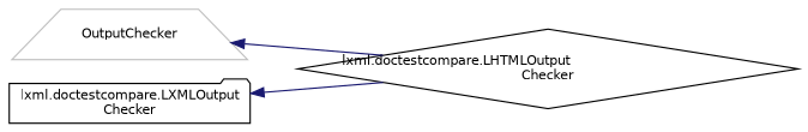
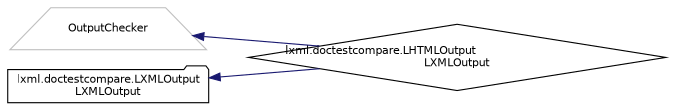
  digraph {
    rankdir=LR
    node [color=black fillcolor=white fontname=Helvetica fontsize=10 style=filled]
    edge [color=midnightblue dir=back fontname=Helvetica fontsize=10 labelfontname=Helvetica labelfontsize=10 style=solid]
    n1 [color=grey75 height=0.2 label=OutputChecker shape=trapezium width=0.4]
-   n2 [height=0.2 label="lxml.doctestcompare.LHTMLOutput\lChecker" shape=diamond width=0.4]
-   n3 [height=0.2 label="lxml.doctestcompare.LXMLOutput\lChecker" shape=folder width=0.4]
+   n2 [height=0.2 label="lxml.doctestcompare.LHTMLOutput\lLXMLOutput" shape=diamond width=0.4]
+   n3 [height=0.2 label="lxml.doctestcompare.LXMLOutput\lLXMLOutput" shape=folder width=0.4]
    n1 -> n2
    n3 -> n2
  }
